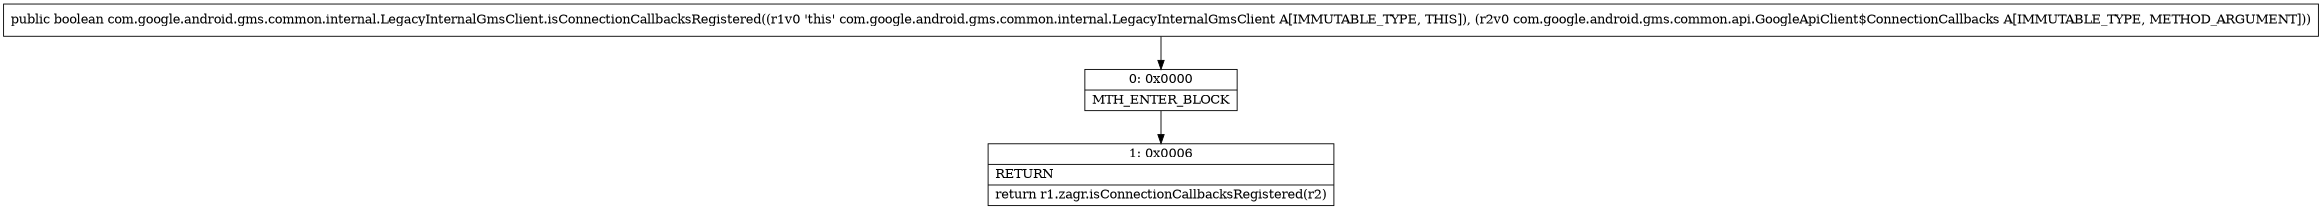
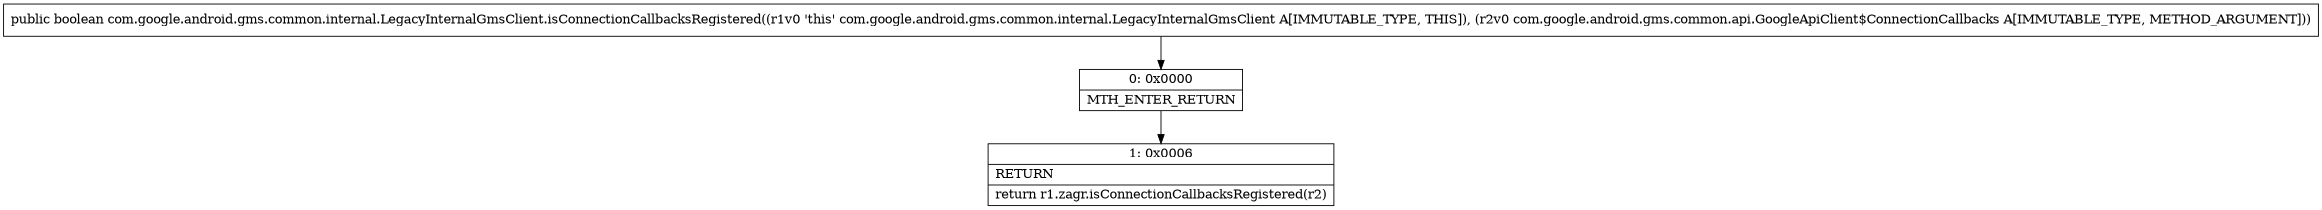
  digraph {
    node [shape=record]
-   n1 [label="{0\:\ 0x0000|MTH_ENTER_BLOCK\l}"]
+   n1 [label="{0\:\ 0x0000|MTH_ENTER_RETURN\l}"]
    n2 [label="{1\:\ 0x0006|RETURN\l|return r1.zagr.isConnectionCallbacksRegistered(r2)\l}"]
    n3 [label="{public boolean com.google.android.gms.common.internal.LegacyInternalGmsClient.isConnectionCallbacksRegistered((r1v0 'this' com.google.android.gms.common.internal.LegacyInternalGmsClient A[IMMUTABLE_TYPE, THIS]), (r2v0 com.google.android.gms.common.api.GoogleApiClient$ConnectionCallbacks A[IMMUTABLE_TYPE, METHOD_ARGUMENT])) }"]
    n1 -> n2
    n3 -> n1
  }
